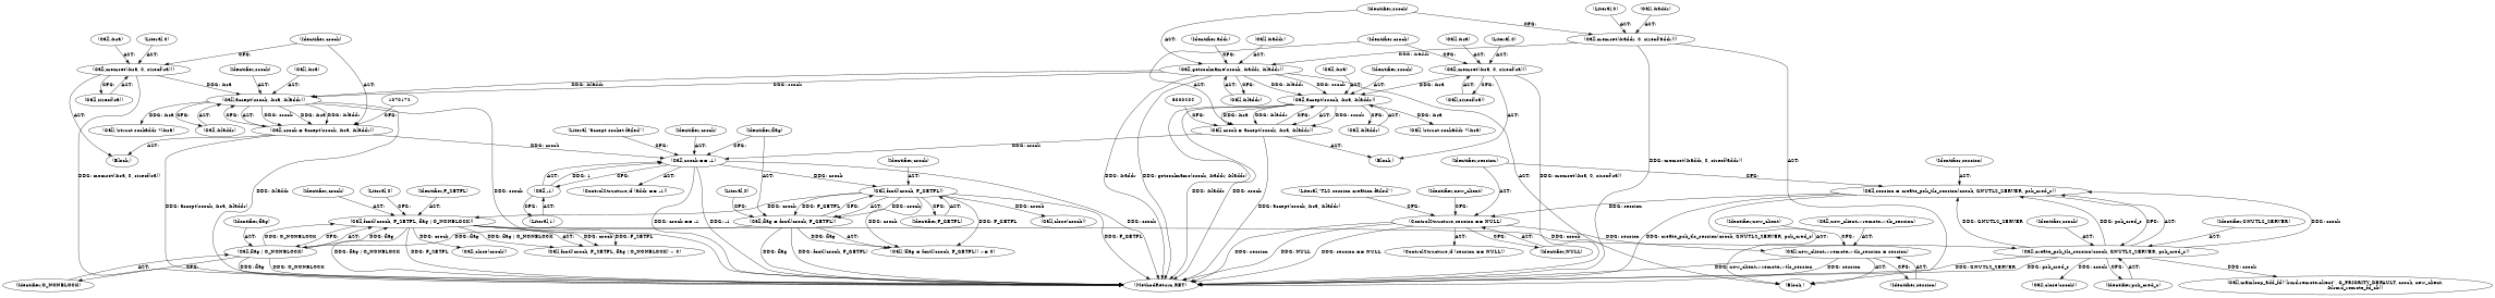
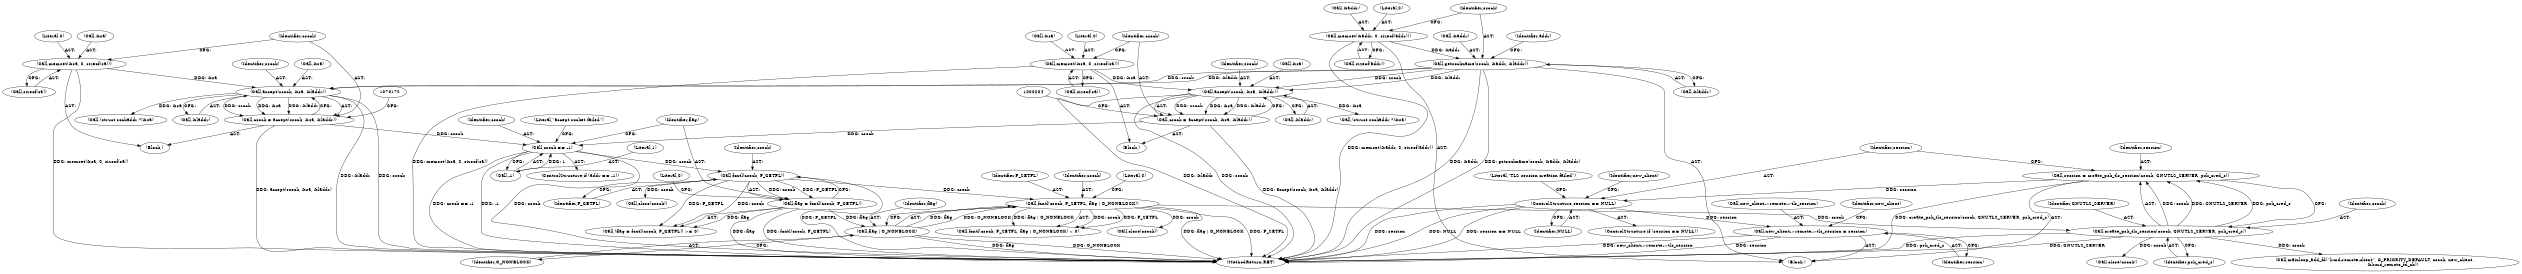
  digraph {
    n1 [label="(Call,session = create_psk_tls_session(csock, GNUTLS_SERVER, psk_cred_s))"]
    n2 [label="(Call,create_psk_tls_session(csock, GNUTLS_SERVER, psk_cred_s))"]
    n3 [label="(ControlStructure,session == NULL)"]
    n4 [label="(MethodReturn,RET)"]
    n5 [label="(Block,)"]
    n6 [label="(Call,close(csock))"]
    n7 [label="(Identifier,psk_cred_s)"]
    n8 [label="(Call,mainloop_add_fd(\"lrmd-remote-client\", G_PRIORITY_DEFAULT, csock, new_client,\n                         &lrmd_remote_fd_cb))"]
    n9 [label="(Call,new_client->remote->tls_session = session)"]
    n10 [label="(ControlStructure,if (session == NULL))"]
    n11 [label="(Identifier,NULL)"]
    n12 [label="(Call,fcntl(csock, F_SETFL, flag | O_NONBLOCK))"]
    n13 [label="(Call,flag | O_NONBLOCK)"]
    n14 [label="(Call,fcntl(csock, F_SETFL, flag | O_NONBLOCK) < 0)"]
    n15 [label="(Call,close(csock))"]
    n16 [label="(Identifier,O_NONBLOCK)"]
    n17 [label="(Call,fcntl(csock, F_GETFL))"]
    n18 [label="(Call,flag = fcntl(csock, F_GETFL))"]
    n19 [label="(Call,(flag = fcntl(csock, F_GETFL)) >= 0)"]
    n20 [label="(Identifier,F_GETFL)"]
    n21 [label="(Call,close(csock))"]
    n22 [label="(Call,csock == -1)"]
    n23 [label="(Call,-1)"]
    n24 [label="(ControlStructure,if (addr == -1))"]
    n25 [label="(Literal,1)"]
    n26 [label="(Call,csock = accept(ssock, &sa, &laddr))"]
    n27 [label="(Call,accept(ssock, &sa, &laddr))"]
    n28 [label="(Block,)"]
    n29 [label="(Call,&laddr)"]
    n30 [label="(Call,(struct sockaddr *)&sa)"]
    n31 [label="(Call,getsockname(ssock, &addr, &laddr))"]
    n32 [label="(Call,accept(ssock, &sa, &laddr))"]
    n33 [label="(Call,&laddr)"]
    n34 [label="(Call,csock = accept(ssock, &sa, &laddr))"]
    n35 [label="(Call,(struct sockaddr *)&sa)"]
    n36 [label="(Call,&laddr)"]
    n37 [label="(Call,memset(&addr, 0, sizeof(addr)))"]
+   n38 [label="(Call,sizeof(addr))"]
    n39 [label="(Call,memset(&sa, 0, sizeof(sa)))"]
    n40 [label="(Call,sizeof(sa))"]
    n41 [label="(Block,)"]
    n42 [label="(Call,memset(&sa, 0, sizeof(sa)))"]
    n43 [label="(Call,sizeof(sa))"]
    n44 [label="(Identifier,session)"]
    n45 [label="(Identifier,csock)"]
    n46 [label="(Identifier,csock)"]
    n47 [label="(Identifier,csock)"]
    n48 [label="(Identifier,csock)"]
    n49 [label="(Identifier,addr)"]
    n50 [label="(Identifier,new_client)"]
    n51 [label="(Literal,\"accept socket failed\")"]
    n52 [label="(Call,&sa)"]
    n53 [label="(Identifier,ssock)"]
    n54 [label="(Identifier,ssock)"]
    n55 [label="(Literal,0)"]
    n56 [label="(Call,&sa)"]
    n57 [label="(Identifier,csock)"]
    n58 [label="(Call,&sa)"]
    n59 [label="(Identifier,new_client)"]
    n60 [label="(Call,&addr)"]
    n61 [label="(Call,new_client->remote->tls_session)"]
    n62 [label="(Literal,0)"]
    n63 [label="(Identifier,csock)"]
    n64 [label="(Literal,0)"]
    n65 [label="(Call,&addr)"]
    n66 [label="(Call,&sa)"]
    n67 [label="(Literal,\"TLS session creation failed\")"]
    n68 [label="(Identifier,session)"]
    n69 [label="(Identifier,ssock)"]
    n70 [label="(Identifier,session)"]
    n71 [label="(Identifier,GNUTLS_SERVER)"]
    n72 [label="(Identifier,flag)"]
    n73 [label="(Literal,0)"]
    n74 [label="(Identifier,flag)"]
    n75 [label="(Literal,0)"]
    n76 [label="(Identifier,F_SETFL)"]
-   1000204 [label=5000204]
+   1000204
    n78 [label=1070172]
    n1 -> n2 [label="CFG: "]
    n1 -> n3 [label="DDG: session"]
    n1 -> n4 [label="DDG: create_psk_tls_session(csock, GNUTLS_SERVER, psk_cred_s)"]
    n1 -> n5 [label="AST: "]
    n2 -> n1 [label="AST: "]
    n2 -> n1 [label="DDG: csock"]
    n2 -> n1 [label="DDG: GNUTLS_SERVER"]
    n2 -> n1 [label="DDG: psk_cred_s"]
    n2 -> n4 [label="DDG: GNUTLS_SERVER"]
    n2 -> n4 [label="DDG: psk_cred_s"]
    n2 -> n6 [label="DDG: csock"]
    n2 -> n7 [label="CFG: "]
    n2 -> n8 [label="DDG: csock"]
    n3 -> n4 [label="DDG: session"]
    n3 -> n4 [label="DDG: NULL"]
    n3 -> n4 [label="DDG: session == NULL"]
    n3 -> n9 [label="DDG: session"]
    n3 -> n10 [label="AST: "]
    n3 -> n11 [label="CFG: "]
    n7 -> n2 [label="AST: "]
    n9 -> n4 [label="DDG: new_client->remote->tls_session"]
    n9 -> n4 [label="DDG: session"]
    n9 -> n5 [label="AST: "]
    n9 -> n44 [label="CFG: "]
    n11 -> n3 [label="AST: "]
    n12 -> n2 [label="DDG: csock"]
    n12 -> n4 [label="DDG: flag | O_NONBLOCK"]
    n12 -> n4 [label="DDG: F_SETFL"]
    n12 -> n13 [label="CFG: "]
    n12 -> n14 [label="AST: "]
    n12 -> n14 [label="DDG: csock"]
    n12 -> n14 [label="DDG: F_SETFL"]
    n12 -> n14 [label="DDG: flag | O_NONBLOCK"]
    n12 -> n15 [label="DDG: csock"]
    n13 -> n4 [label="DDG: flag"]
    n13 -> n4 [label="DDG: O_NONBLOCK"]
    n13 -> n12 [label="AST: "]
    n13 -> n12 [label="DDG: flag"]
    n13 -> n12 [label="DDG: O_NONBLOCK"]
    n13 -> n16 [label="CFG: "]
    n16 -> n13 [label="AST: "]
    n17 -> n4 [label="DDG: F_GETFL"]
    n17 -> n12 [label="DDG: csock"]
    n17 -> n18 [label="AST: "]
    n17 -> n18 [label="DDG: csock"]
    n17 -> n18 [label="DDG: F_GETFL"]
    n17 -> n19 [label="DDG: csock"]
    n17 -> n19 [label="DDG: F_GETFL"]
    n17 -> n20 [label="CFG: "]
    n17 -> n21 [label="DDG: csock"]
    n18 -> n4 [label="DDG: flag"]
    n18 -> n4 [label="DDG: fcntl(csock, F_GETFL)"]
    n18 -> n13 [label="DDG: flag"]
    n18 -> n17 [label="CFG: "]
    n18 -> n19 [label="AST: "]
    n18 -> n19 [label="DDG: flag"]
    n20 -> n17 [label="AST: "]
    n22 -> n4 [label="DDG: csock"]
    n22 -> n4 [label="DDG: csock == -1"]
    n22 -> n4 [label="DDG: -1"]
    n22 -> n17 [label="DDG: csock"]
    n22 -> n23 [label="CFG: "]
    n22 -> n24 [label="AST: "]
    n23 -> n22 [label="AST: "]
    n23 -> n22 [label="DDG: 1"]
-   n23 -> n25 [label="CFG: "]
    n25 -> n23 [label="AST: "]
    n26 -> n4 [label="DDG: accept(ssock, &sa, &laddr)"]
    n26 -> n22 [label="DDG: csock"]
    n26 -> n27 [label="CFG: "]
    n26 -> n28 [label="AST: "]
    n27 -> n4 [label="DDG: &laddr"]
    n27 -> n4 [label="DDG: ssock"]
    n27 -> n26 [label="AST: "]
    n27 -> n26 [label="DDG: ssock"]
    n27 -> n26 [label="DDG: &sa"]
    n27 -> n26 [label="DDG: &laddr"]
    n27 -> n29 [label="CFG: "]
    n27 -> n30 [label="DDG: &sa"]
    n29 -> n27 [label="AST: "]
    n31 -> n4 [label="DDG: &addr"]
    n31 -> n4 [label="DDG: getsockname(ssock, &addr, &laddr)"]
    n31 -> n5 [label="AST: "]
    n31 -> n27 [label="DDG: ssock"]
    n31 -> n27 [label="DDG: &laddr"]
    n31 -> n32 [label="DDG: ssock"]
    n31 -> n32 [label="DDG: &laddr"]
    n31 -> n33 [label="CFG: "]
    n32 -> n4 [label="DDG: &laddr"]
    n32 -> n4 [label="DDG: ssock"]
    n32 -> n34 [label="AST: "]
    n32 -> n34 [label="DDG: ssock"]
    n32 -> n34 [label="DDG: &sa"]
    n32 -> n34 [label="DDG: &laddr"]
    n32 -> n35 [label="DDG: &sa"]
    n32 -> n36 [label="CFG: "]
    n33 -> n31 [label="AST: "]
    n34 -> n4 [label="DDG: accept(ssock, &sa, &laddr)"]
    n34 -> n22 [label="DDG: csock"]
    n34 -> n32 [label="CFG: "]
    n34 -> n41 [label="AST: "]
    n36 -> n32 [label="AST: "]
    n37 -> n4 [label="DDG: memset(&addr, 0, sizeof(addr))"]
    n37 -> n5 [label="AST: "]
    n37 -> n31 [label="DDG: &addr"]
+   n37 -> n38 [label="CFG: "]
+   n38 -> n37 [label="AST: "]
    n39 -> n4 [label="DDG: memset(&sa, 0, sizeof(sa))"]
    n39 -> n27 [label="DDG: &sa"]
    n39 -> n28 [label="AST: "]
    n39 -> n40 [label="CFG: "]
    n40 -> n39 [label="AST: "]
    n42 -> n4 [label="DDG: memset(&sa, 0, sizeof(sa))"]
    n42 -> n32 [label="DDG: &sa"]
    n42 -> n41 [label="AST: "]
    n42 -> n43 [label="CFG: "]
    n43 -> n42 [label="AST: "]
    n44 -> n9 [label="AST: "]
    n45 -> n12 [label="AST: "]
    n46 -> n17 [label="AST: "]
    n47 -> n22 [label="AST: "]
    n48 -> n2 [label="AST: "]
    n49 -> n31 [label="CFG: "]
    n50 -> n3 [label="CFG: "]
    n51 -> n22 [label="CFG: "]
    n52 -> n27 [label="AST: "]
    n53 -> n32 [label="AST: "]
    n54 -> n27 [label="AST: "]
    n55 -> n18 [label="CFG: "]
    n56 -> n39 [label="AST: "]
    n57 -> n26 [label="AST: "]
    n57 -> n39 [label="CFG: "]
    n58 -> n42 [label="AST: "]
    n59 -> n9 [label="CFG: "]
    n60 -> n31 [label="AST: "]
    n61 -> n9 [label="AST: "]
    n62 -> n42 [label="AST: "]
    n63 -> n34 [label="AST: "]
    n63 -> n42 [label="CFG: "]
    n64 -> n39 [label="AST: "]
    n65 -> n37 [label="AST: "]
    n66 -> n32 [label="AST: "]
    n67 -> n3 [label="CFG: "]
    n68 -> n1 [label="CFG: "]
    n68 -> n3 [label="AST: "]
    n69 -> n31 [label="AST: "]
    n69 -> n37 [label="CFG: "]
    n70 -> n1 [label="AST: "]
    n71 -> n2 [label="AST: "]
    n72 -> n18 [label="AST: "]
    n72 -> n22 [label="CFG: "]
    n73 -> n37 [label="AST: "]
    n74 -> n13 [label="AST: "]
    n75 -> n12 [label="CFG: "]
    n76 -> n12 [label="AST: "]
    1000204 -> n26 [label="CFG: "]
    n78 -> n34 [label="CFG: "]
  }
